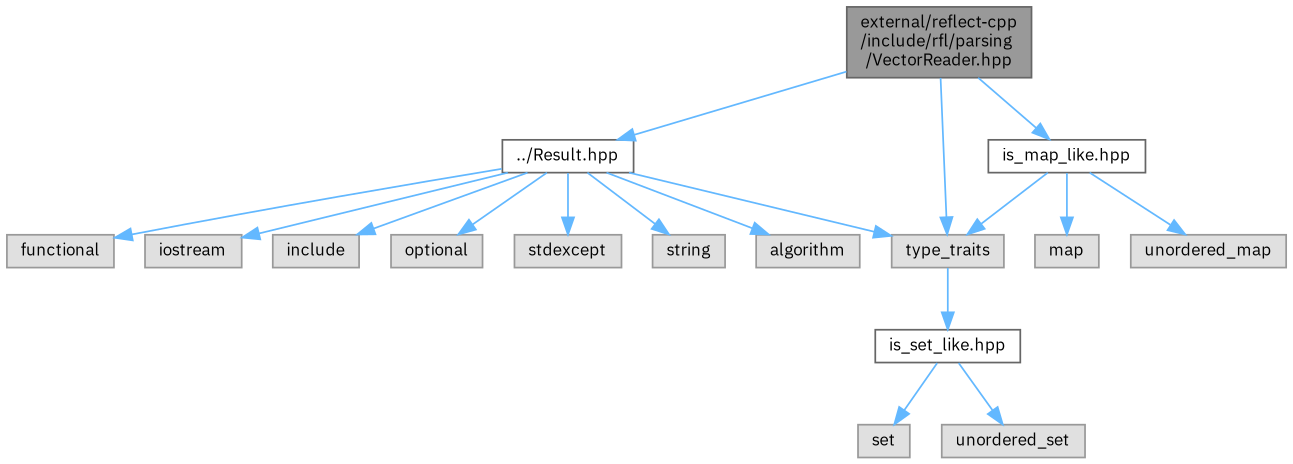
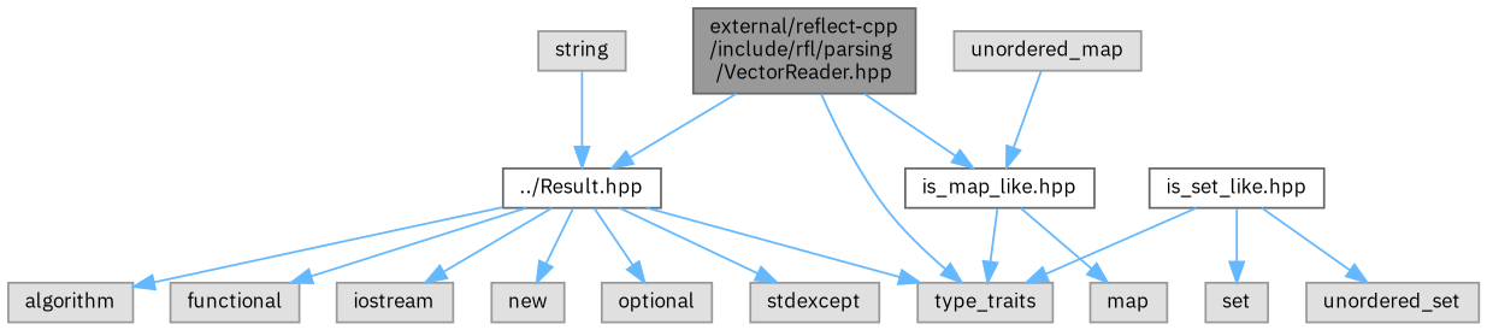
  digraph {
    fontname="IBM Plex Sans"
    node [color=grey60 fillcolor="#E0E0E0" fontname="IBM Plex Sans" fontsize=10 shape=box style=filled]
    edge [color=steelblue1 fontname="IBM Plex Sans" fontsize=10 labelfontname=Helvetica labelfontsize=10 style=solid]
    n1 [color=gray40 fillcolor=grey60 fontcolor=black height=0.2 label="external/reflect-cpp\l/include/rfl/parsing\l/VectorReader.hpp" width=0.4]
    n2 [height=0.2 label=type_traits width=0.4]
    n3 [color=grey40 fillcolor=white height=0.2 label="../Result.hpp" width=0.4]
    n4 [color=grey40 fillcolor=white height=0.2 label="is_map_like.hpp" width=0.4]
    n5 [height=0.2 label=algorithm width=0.4]
    n6 [height=0.2 label=functional width=0.4]
    n7 [height=0.2 label=iostream width=0.4]
-   n8 [height=0.2 label=include width=0.4]
+   n8 [height=0.2 label=new width=0.4]
    n9 [height=0.2 label=optional width=0.4]
    n10 [height=0.2 label=stdexcept width=0.4]
    n11 [height=0.2 label=string width=0.4]
    n12 [height=0.2 label=map width=0.4]
    n13 [height=0.2 label=unordered_map width=0.4]
    n14 [color=grey40 fillcolor=white height=0.2 label="is_set_like.hpp" width=0.4]
    n15 [height=0.2 label=set width=0.4]
    n16 [height=0.2 label=unordered_set width=0.4]
    n1 -> n2
    n1 -> n3
    n1 -> n4
    n3 -> n2
    n3 -> n5
    n3 -> n6
    n3 -> n7
    n3 -> n8
    n3 -> n9
    n3 -> n10
-   n3 -> n11
+   n11 -> n3
    n4 -> n2
    n4 -> n12
-   n4 -> n13
-   n2 -> n14
+   n13 -> n4
+   n14 -> n2
    n14 -> n15
    n14 -> n16
  }
